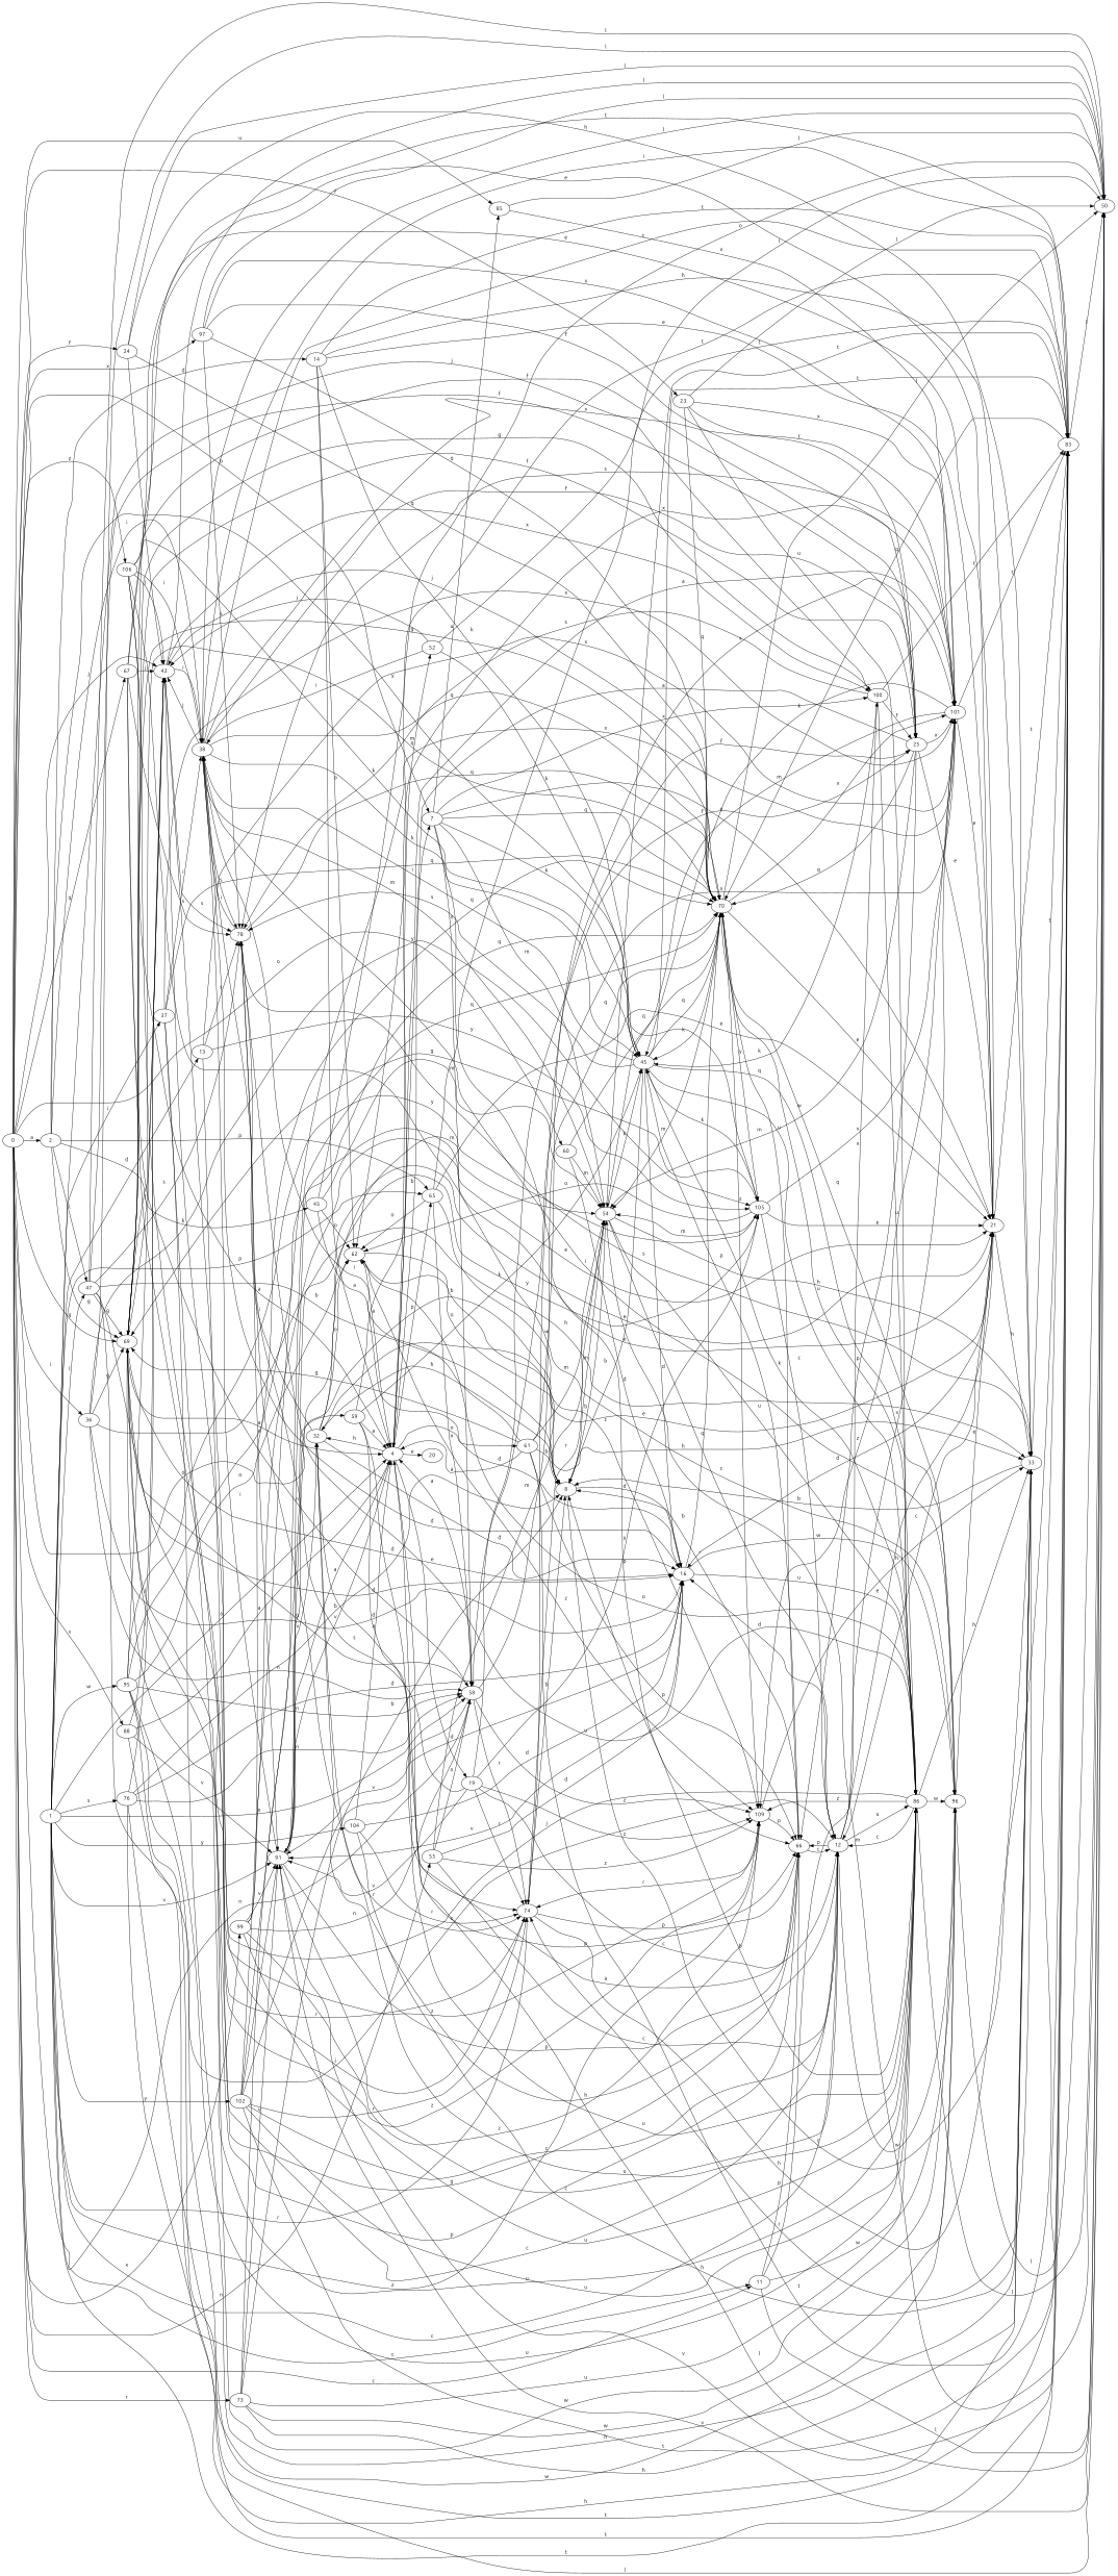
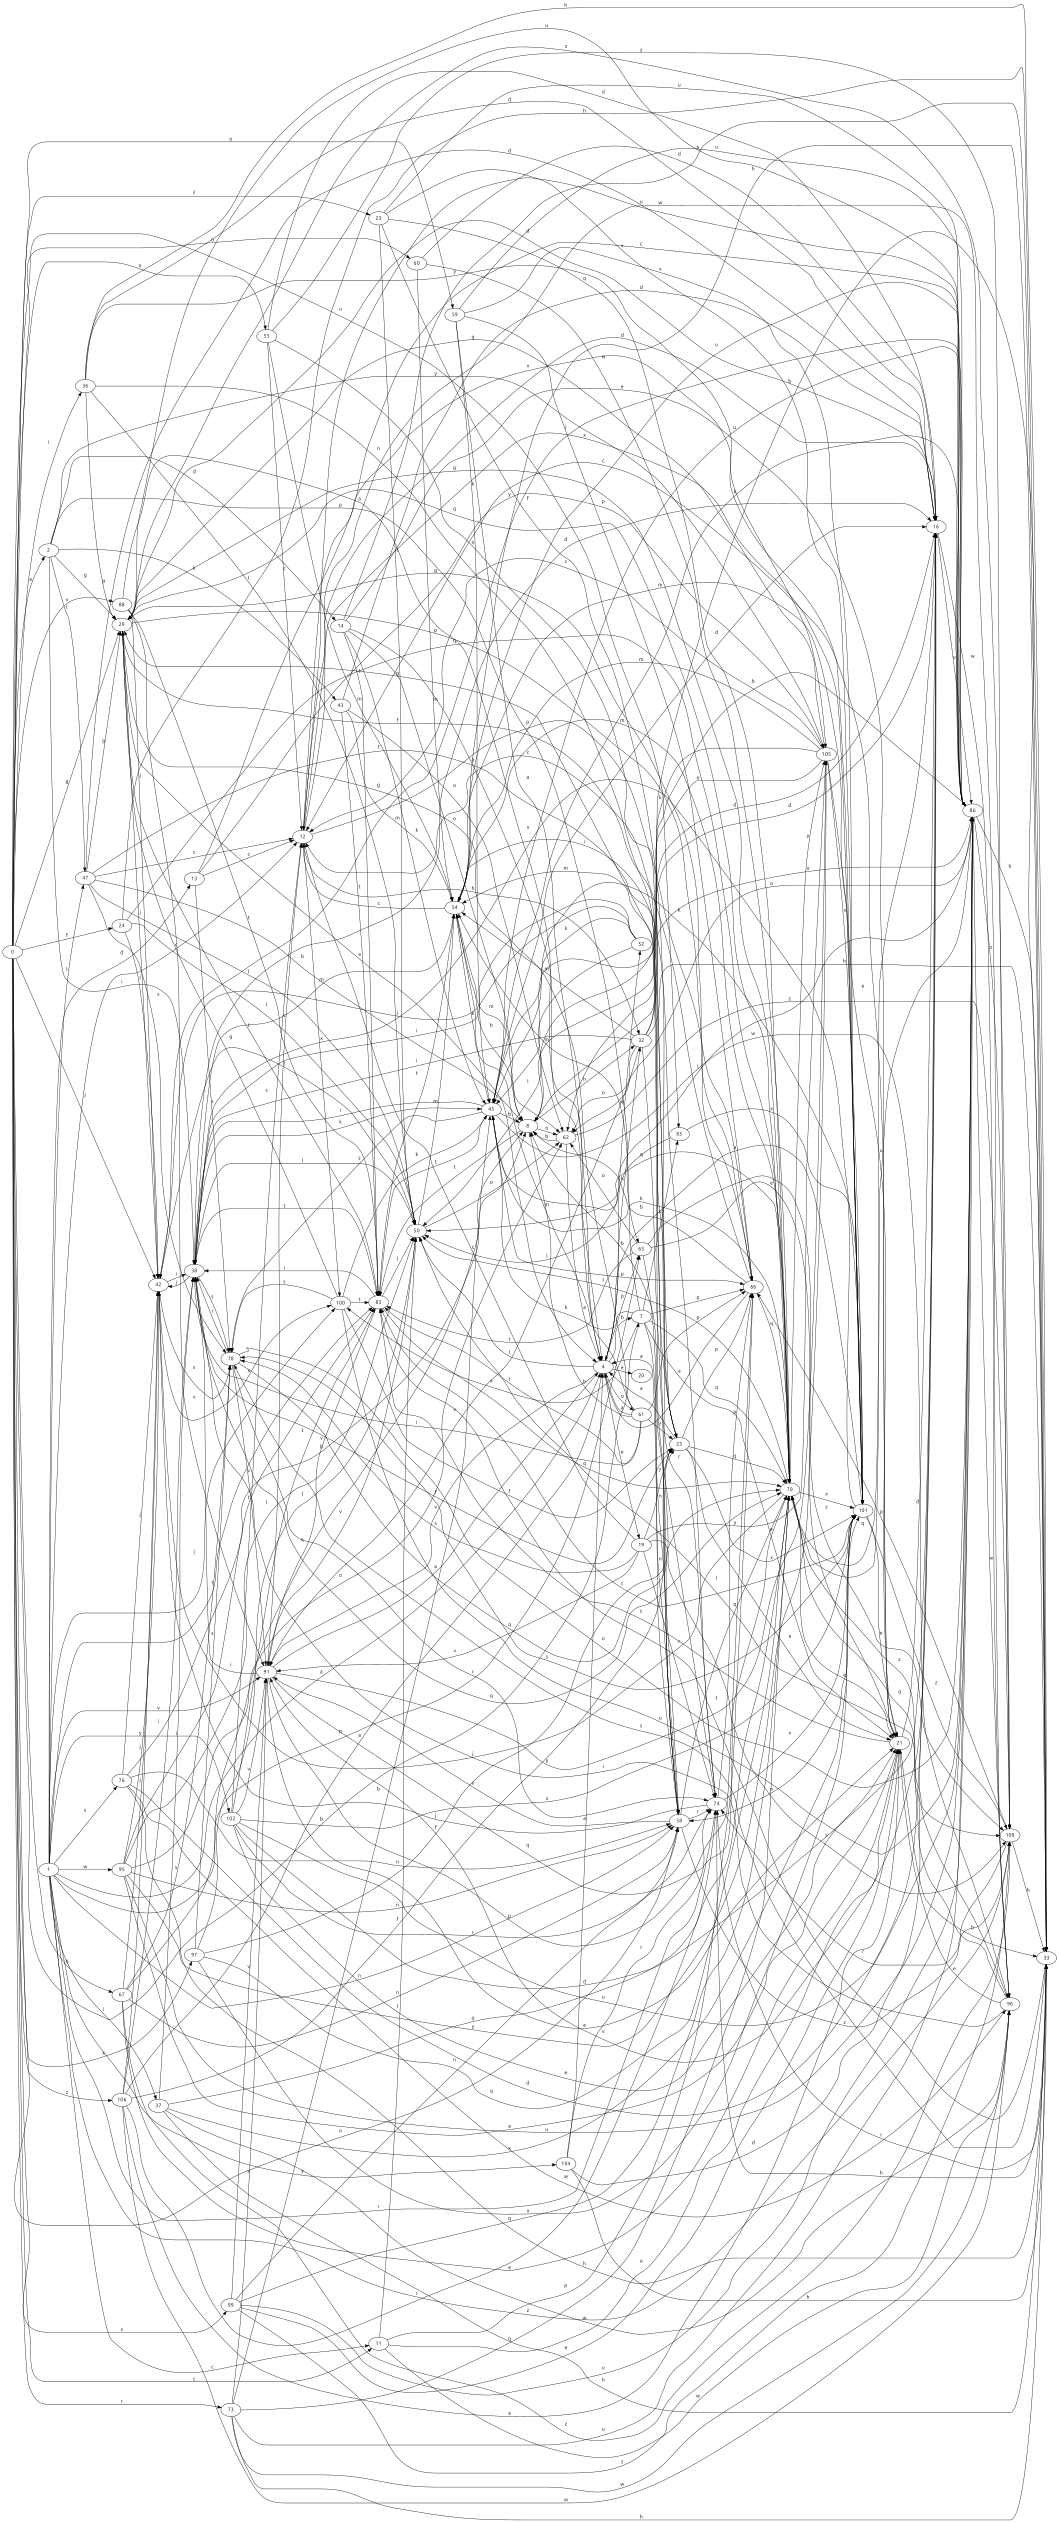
  strict digraph {
    fontname=Ubuntu
    rankdir=LR
    node [fontname=Ubuntu]
    edge [fontname=Ubuntu]
    0
    2
    7
    11
    23
    24
-   29 [label=69]
+   29
    36
    42
    55
    58
    59
    60
    67
    73
    85
    88
    97
    99
    106
    47
    65
    14
    38
    43
    105
    100
    21
    45
    54
    66
    70
    50
    96
    86
    101
    25
    33
    4
    83
    109
    16
    78
    12
    74
    91
    8
    1
    13
    37
    76
    95
    102
    104
    19
    20
    32
    52
    61
    62
    0 -> 2 [label=a]
    0 -> 7 [label=b]
    0 -> 11 [label=c]
    0 -> 23 [label=f]
    0 -> 24 [label=f]
    0 -> 29 [label=g]
    0 -> 36 [label=i]
    0 -> 42 [label=j]
    0 -> 55 [label=n]
    0 -> 58 [label=n]
    0 -> 59 [label=o]
    0 -> 60 [label=o]
    0 -> 67 [label=q]
    0 -> 73 [label=r]
    0 -> 85 [label=u]
    0 -> 88 [label=v]
    0 -> 97 [label=x]
    0 -> 99 [label=x]
    0 -> 106 [label=z]
    2 -> 29 [label=g]
    2 -> 47 [label=l]
    2 -> 65 [label=p]
    2 -> 14 [label=d]
    2 -> 38 [label=i]
    2 -> 43 [label=k]
    2 -> 105 [label=y]
    7 -> 58 [label=n]
    7 -> 85 [label=u]
    7 -> 100 [label=x]
    7 -> 21 [label=e]
    7 -> 45 [label=k]
    7 -> 54 [label=m]
    7 -> 66 [label=p]
    7 -> 70 [label=q]
    11 -> 21 [label=e]
    11 -> 66 [label=p]
    11 -> 50 [label=l]
    11 -> 96 [label=w]
    23 -> 70 [label=q]
    23 -> 50 [label=l]
    23 -> 86 [label=u]
    23 -> 101 [label=x]
    23 -> 25 [label=f]
    24 -> 42 [label=j]
    24 -> 70 [label=q]
    24 -> 50 [label=l]
    24 -> 33 [label=h]
    29 -> 42 [label=j]
    29 -> 66 [label=p]
    29 -> 70 [label=q]
    29 -> 86 [label=u]
    29 -> 25 [label=f]
    29 -> 4 [label=a]
    29 -> 83 [label=t]
    29 -> 109 [label=z]
    29 -> 16 [label=d]
    36 -> 29 [label=g]
    36 -> 58 [label=n]
    36 -> 105 [label=y]
    36 -> 50 [label=l]
    36 -> 33 [label=h]
    36 -> 16 [label=d]
    42 -> 38 [label=i]
    42 -> 100 [label=x]
    42 -> 50 [label=l]
    42 -> 78 [label=s]
    55 -> 58 [label=n]
    55 -> 54 [label=m]
    55 -> 109 [label=z]
    55 -> 16 [label=d]
    55 -> 12 [label=c]
    58 -> 29 [label=g]
    58 -> 70 [label=q]
    58 -> 4 [label=a]
    58 -> 109 [label=z]
    58 -> 74 [label=r]
    58 -> 91 [label=v]
    59 -> 45 [label=k]
    59 -> 66 [label=p]
    59 -> 86 [label=u]
    59 -> 101 [label=x]
    59 -> 4 [label=a]
    60 -> 54 [label=m]
    60 -> 70 [label=q]
    60 -> 16 [label=d]
    67 -> 42 [label=j]
    67 -> 58 [label=n]
    67 -> 21 [label=e]
    67 -> 45 [label=k]
    67 -> 109 [label=z]
    67 -> 78 [label=s]
    73 -> 70 [label=q]
    73 -> 96 [label=w]
    73 -> 86 [label=u]
    73 -> 33 [label=h]
    73 -> 91 [label=v]
    73 -> 8 [label=b]
    85 -> 50 [label=l]
    85 -> 101 [label=x]
    88 -> 42 [label=j]
    88 -> 4 [label=a]
    88 -> 83 [label=t]
    88 -> 91 [label=v]
    97 -> 70 [label=q]
    97 -> 50 [label=l]
    97 -> 101 [label=x]
    97 -> 25 [label=f]
    97 -> 78 [label=s]
    99 -> 58 [label=n]
    99 -> 21 [label=e]
    99 -> 70 [label=q]
    99 -> 86 [label=u]
    99 -> 109 [label=z]
    99 -> 91 [label=v]
    106 -> 42 [label=j]
    106 -> 38 [label=i]
    106 -> 21 [label=e]
    106 -> 96 [label=w]
    106 -> 25 [label=f]
    106 -> 4 [label=a]
    106 -> 74 [label=r]
    47 -> 29 [label=g]
    47 -> 50 [label=l]
    47 -> 25 [label=f]
    47 -> 16 [label=d]
    47 -> 78 [label=s]
    47 -> 12 [label=c]
    47 -> 8 [label=b]
    65 -> 58 [label=n]
    65 -> 21 [label=e]
    65 -> 83 [label=t]
    65 -> 109 [label=z]
    65 -> 62 [label=o]
    14 -> 21 [label=e]
    14 -> 45 [label=k]
    14 -> 33 [label=h]
    14 -> 4 [label=a]
    14 -> 83 [label=t]
    14 -> 62 [label=o]
    38 -> 42 [label=j]
    38 -> 45 [label=k]
    38 -> 54 [label=m]
    38 -> 70 [label=q]
    38 -> 50 [label=l]
    38 -> 101 [label=x]
    38 -> 25 [label=f]
    38 -> 83 [label=t]
    38 -> 16 [label=d]
    38 -> 78 [label=s]
    43 -> 54 [label=m]
    43 -> 83 [label=t]
    43 -> 16 [label=d]
    43 -> 62 [label=o]
    105 -> 29 [label=g]
    105 -> 21 [label=e]
    105 -> 45 [label=k]
    105 -> 54 [label=m]
    105 -> 101 [label=x]
    105 -> 12 [label=c]
    105 -> 62 [label=o]
    100 -> 29 [label=g]
    100 -> 45 [label=k]
    100 -> 86 [label=u]
    100 -> 25 [label=f]
    100 -> 83 [label=t]
    100 -> 78 [label=s]
    21 -> 33 [label=h]
    21 -> 83 [label=t]
    21 -> 16 [label=d]
    21 -> 12 [label=c]
    45 -> 38 [label=i]
    45 -> 66 [label=p]
    45 -> 70 [label=q]
    45 -> 96 [label=w]
    45 -> 86 [label=u]
    45 -> 83 [label=t]
    45 -> 16 [label=d]
    45 -> 78 [label=s]
    45 -> 8 [label=b]
    54 -> 45 [label=k]
    54 -> 86 [label=u]
    54 -> 33 [label=h]
    54 -> 83 [label=t]
    54 -> 12 [label=c]
    54 -> 74 [label=r]
    54 -> 8 [label=b]
    66 -> 29 [label=g]
    66 -> 70 [label=q]
    66 -> 4 [label=a]
    66 -> 12 [label=c]
    66 -> 8 [label=b]
    70 -> 29 [label=g]
    70 -> 42 [label=j]
    70 -> 105 [label=y]
    70 -> 21 [label=e]
    70 -> 45 [label=k]
    70 -> 54 [label=m]
    70 -> 50 [label=l]
    70 -> 86 [label=u]
    70 -> 101 [label=x]
    70 -> 109 [label=z]
    50 -> 54 [label=m]
    50 -> 91 [label=v]
    50 -> 62 [label=o]
    96 -> 38 [label=i]
    96 -> 21 [label=e]
    96 -> 70 [label=q]
    96 -> 50 [label=l]
    86 -> 42 [label=j]
    86 -> 45 [label=k]
    86 -> 50 [label=l]
    86 -> 96 [label=w]
    86 -> 33 [label=h]
    86 -> 109 [label=z]
    86 -> 12 [label=c]
    86 -> 8 [label=b]
    86 -> 62 [label=o]
    101 -> 58 [label=n]
    101 -> 21 [label=e]
    101 -> 45 [label=k]
    101 -> 54 [label=m]
    101 -> 4 [label=a]
    101 -> 83 [label=t]
    101 -> 109 [label=z]
    101 -> 78 [label=s]
    25 -> 21 [label=e]
    25 -> 54 [label=m]
    25 -> 66 [label=p]
    25 -> 70 [label=q]
    25 -> 101 [label=x]
    25 -> 4 [label=a]
    33 -> 83 [label=t]
    33 -> 78 [label=s]
    33 -> 74 [label=r]
    33 -> 8 [label=b]
    4 -> 7 [label=b]
    4 -> 65 [label=p]
    4 -> 50 [label=l]
    4 -> 91 [label=v]
    4 -> 19 [label=e]
    4 -> 20 [label=e]
    4 -> 32 [label=h]
    4 -> 52 [label=m]
    4 -> 61 [label=o]
    83 -> 38 [label=i]
    83 -> 70 [label=q]
    83 -> 50 [label=l]
    83 -> 91 [label=v]
    109 -> 66 [label=p]
    109 -> 33 [label=h]
    109 -> 74 [label=r]
    16 -> 70 [label=q]
    16 -> 96 [label=w]
    16 -> 86 [label=u]
    16 -> 91 [label=v]
    78 -> 38 [label=i]
    78 -> 70 [label=q]
    78 -> 86 [label=u]
    78 -> 74 [label=r]
    78 -> 91 [label=v]
    12 -> 100 [label=x]
    12 -> 66 [label=p]
    12 -> 96 [label=w]
    12 -> 86 [label=u]
    12 -> 101 [label=x]
    12 -> 16 [label=d]
    12 -> 32 [label=h]
    74 -> 42 [label=j]
    74 -> 66 [label=p]
    74 -> 101 [label=x]
    74 -> 33 [label=h]
    74 -> 8 [label=b]
    91 -> 38 [label=i]
    91 -> 105 [label=y]
    91 -> 21 [label=e]
    91 -> 66 [label=p]
    91 -> 70 [label=q]
    91 -> 4 [label=a]
    91 -> 12 [label=c]
    8 -> 54 [label=m]
    8 -> 83 [label=t]
    8 -> 16 [label=d]
    8 -> 32 [label=h]
    8 -> 62 [label=o]
    1 -> 11 [label=c]
    1 -> 58 [label=n]
    1 -> 47 [label=l]
    1 -> 65 [label=p]
    1 -> 100 [label=j]
    1 -> 4 [label=a]
    1 -> 83 [label=t]
    1 -> 109 [label=z]
    1 -> 12 [label=c]
    1 -> 74 [label=r]
    1 -> 91 [label=v]
    1 -> 13 [label=d]
    1 -> 37 [label=i]
    1 -> 76 [label=s]
    1 -> 95 [label=w]
    1 -> 102 [label=y]
    1 -> 104 [label=y]
    13 -> 105 [label=y]
    13 -> 101 [label=x]
    13 -> 78 [label=s]
    13 -> 12 [label=c]
    37 -> 38 [label=i]
    37 -> 70 [label=q]
    37 -> 96 [label=w]
    37 -> 101 [label=x]
    37 -> 33 [label=h]
    76 -> 42 [label=j]
    76 -> 58 [label=n]
    76 -> 96 [label=w]
    76 -> 33 [label=h]
    76 -> 16 [label=d]
    76 -> 8 [label=b]
    95 -> 42 [label=j]
    95 -> 58 [label=n]
    95 -> 105 [label=y]
    95 -> 21 [label=e]
    95 -> 50 [label=l]
    95 -> 86 [label=u]
    95 -> 83 [label=t]
    95 -> 62 [label=o]
    102 -> 21 [label=e]
    102 -> 86 [label=u]
    102 -> 101 [label=x]
    102 -> 83 [label=t]
    102 -> 16 [label=d]
    102 -> 12 [label=c]
    102 -> 74 [label=r]
    102 -> 91 [label=v]
    104 -> 33 [label=h]
    104 -> 4 [label=a]
    104 -> 16 [label=d]
    104 -> 74 [label=r]
    19 -> 105 [label=y]
    19 -> 25 [label=f]
    19 -> 109 [label=z]
    19 -> 78 [label=s]
    19 -> 12 [label=c]
    19 -> 74 [label=r]
    19 -> 91 [label=v]
    32 -> 38 [label=i]
    32 -> 54 [label=m]
    32 -> 86 [label=u]
    32 -> 33 [label=h]
    32 -> 16 [label=d]
    32 -> 74 [label=r]
-   91 -> 32 [label=v]
+   32 -> 91 [label=v]
    32 -> 62 [label=o]
    52 -> 42 [label=j]
    52 -> 38 [label=i]
    52 -> 45 [label=k]
    52 -> 50 [label=l]
    61 -> 29 [label=g]
    61 -> 38 [label=i]
    61 -> 54 [label=m]
    61 -> 66 [label=p]
    61 -> 25 [label=f]
    61 -> 4 [label=a]
    61 -> 83 [label=t]
    61 -> 8 [label=b]
    62 -> 4 [label=a]
    62 -> 109 [label=z]
    62 -> 8 [label=b]
  }
